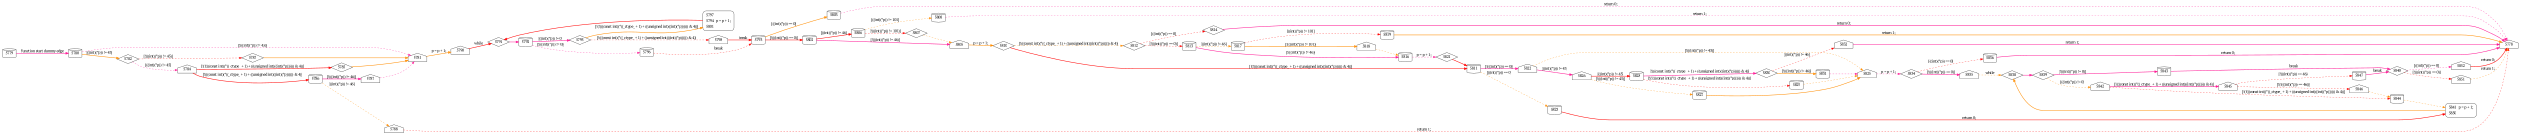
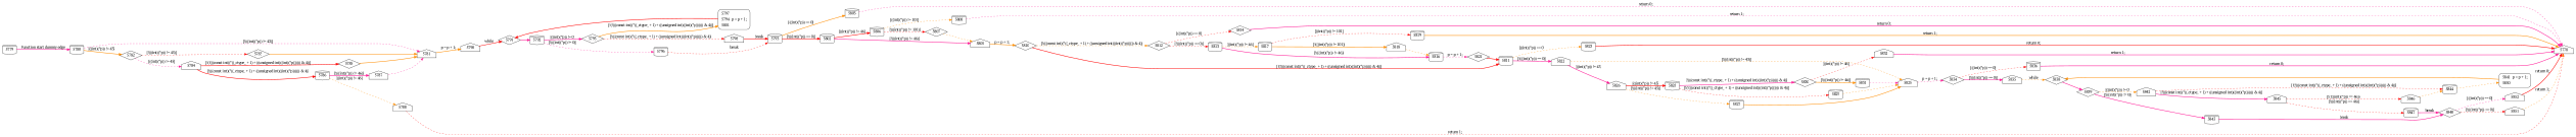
  digraph {
    fontname="PT Serif"
    rankdir=LR
    node [fontname="PT Serif" shape=cylinder]
    edge [color=deeppink fontname="PT Serif" style=bold]
    5779
    5780
    5781 [shape=house]
    5782 [shape=diamond]
    5790 [shape=house]
    5783 [shape=diamond]
    5784 [shape=house]
    5791 [shape=diamond]
    5785 [shape=diamond]
    5786
    5787 [shape=house]
    5788 [shape=house]
    5778 [shape=house]
    5792
    5796
    5795 [shape=diamond]
    5793
    n18 [fillcolor=white label=<<table border="0" cellborder="0" cellpadding="3" bgcolor="white"><tr><td align="right">5797</td><td align="left"></td></tr><tr><td align="right">5794</td><td align="left">p = p + 1;</td></tr><tr><td align="right">5801</td><td align="left"></td></tr></table>> penwidth=1 shape=Mrecord style="filled,bold"]
    5798 [shape=house]
    5802
    5803
    5805 [shape=house]
    5806
    5810 [shape=diamond]
    5807 [shape=diamond]
    5808
    5811
    5812 [shape=diamond]
    5822 [shape=house]
    5823
    5813
    5814 [shape=diamond]
    5825 [shape=house]
    5826 [shape=house]
    5816
    5817
    5821 [shape=diamond]
    5818 [shape=house]
    5819
    5834 [shape=diamond]
    5827
    5828
    5835 [shape=house]
    5836
    5829
    5830 [shape=diamond]
    5831
    5832 [shape=house]
    5838 [shape=diamond]
    5839 [shape=diamond]
    5843
    5842 [shape=house]
    5840 [shape=diamond]
    5844
    5845 [shape=house]
    5851 [shape=house]
    5852 [shape=house]
    n58 [fillcolor=white label=<<table border="0" cellborder="0" cellpadding="3" bgcolor="white"><tr><td align="right">5841</td><td align="left">p = p + 1;</td></tr><tr><td align="right">5850</td><td align="left"></td></tr></table>> penwidth=1 shape=Mrecord style="filled,bold"]
    5846 [shape=house]
    5847
    5779 -> 5780 [label="Function start dummy edge"]
    5780 -> 5781 [label="[!(((int)(*p)) != 43)]" style=dashed]
    5780 -> 5782 [color=darkorange label="[((int)(*p)) != 43]"]
    5781 -> 5790 [color=darkorange label="p = p + 1;"]
    5782 -> 5783 [color=red label="[!(((int)(*p)) != 45)]" style=dashed]
    5782 -> 5784 [label="[((int)(*p)) != 45]" style=dashed]
    5790 -> 5791 [color=red label=while]
    5783 -> 5781 [color=darkorange]
    5784 -> 5785 [color=red label="[!(!(((const int)(*((_ctype_ + 1) + ((unsigned int)((int)(*p)))))) & 4))]"]
    5784 -> 5786 [color=red label="[!(((const int)(*((_ctype_ + 1) + ((unsigned int)((int)(*p)))))) & 4)]"]
    5791 -> 5792
    5785 -> 5781 [color=darkorange]
    5786 -> 5787 [label="[!(((int)(*p)) != 46)]"]
    5786 -> 5788 [color=darkorange label="[((int)(*p)) != 46]" style=dashed]
    5787 -> 5781 [style=dashed]
    5788 -> 5778 [color=red label="return 1;" style=dashed]
    5792 -> 5796 [label="[!(((int)(*p)) != 0)]" style=dashed]
    5792 -> 5795 [label="[((int)(*p)) != 0]"]
    5796 -> 5793 [color=red label=break style=dashed]
    5795 -> n18 [color=darkorange label="[!(!(((const int)(*((_ctype_ + 1) + ((unsigned int)((int)(*p)))))) & 4))]"]
    5795 -> 5798 [color=red label="[!(((const int)(*((_ctype_ + 1) + ((unsigned int)((int)(*p)))))) & 4)]" style=dashed]
    5793 -> 5802 [color=red label="[!(((int)(*p)) == 0)]"]
    5793 -> 5803 [color=darkorange label="[((int)(*p)) == 0]"]
    n18 -> 5791 [color=red]
    5798 -> 5793 [color=red label=break]
    5802 -> 5805 [label="[!(((int)(*p)) != 46)]"]
    5802 -> 5806 [color=red label="[((int)(*p)) != 46]"]
    5803 -> 5778 [label="return 0;" style=dashed]
    5805 -> 5810 [color=darkorange label="p = p + 1;"]
    5806 -> 5807 [color=red label="[!(((int)(*p)) != 101)]" style=dashed]
    5806 -> 5808 [color=darkorange label="[((int)(*p)) != 101]" style=dashed]
    5810 -> 5811 [color=red label="[!(!(((const int)(*((_ctype_ + 1) + ((unsigned int)((int)(*p)))))) & 4))]"]
    5810 -> 5812 [color=darkorange label="[!(((const int)(*((_ctype_ + 1) + ((unsigned int)((int)(*p)))))) & 4)]" style=dashed]
    5807 -> 5805 [color=darkorange style=dashed]
    5808 -> 5778 [label="return 1;" style=dashed]
    5811 -> 5822 [label="[!(((int)(*p)) == 0)]"]
    5811 -> 5823 [color=darkorange label="[((int)(*p)) == 0]" style=dashed]
    5812 -> 5813 [color=red label="[!(((int)(*p)) == 0)]" style=dashed]
    5812 -> 5814 [color=red label="[((int)(*p)) == 0]" style=dashed]
    5822 -> 5825 [color=darkorange label="[!(((int)(*p)) != 43)]" style=dashed]
    5822 -> 5826 [label="[((int)(*p)) != 43]"]
-   5823 -> n58 [color=red label="return 0;"]
+   5823 -> 5778 [color=red label="return 0;"]
    5813 -> 5816 [label="[!(((int)(*p)) != 46)]"]
    5813 -> 5817 [color=darkorange label="[((int)(*p)) != 46]" style=dashed]
    5814 -> 5778 [label="return 0;"]
    5825 -> 5834 [label="p = p + 1;" style=dashed]
    5826 -> 5827 [color=darkorange label="[!(((int)(*p)) != 45)]" style=dashed]
    5826 -> 5828 [color=red label="[((int)(*p)) != 45]"]
    5816 -> 5821 [label="p = p + 1;" style=dashed]
    5817 -> 5818 [color=darkorange label="[!(((int)(*p)) != 101)]"]
    5817 -> 5819 [color=red label="[((int)(*p)) != 101]" style=dashed]
    5821 -> 5811 [color=red]
    5818 -> 5816 [color=darkorange style=dashed]
    5819 -> 5778 [color=darkorange label="return 1;"]
    5834 -> 5835 [label="[!(((int)(*p)) == 0)]"]
    5834 -> 5836 [color=red label="[((int)(*p)) == 0]" style=dashed]
    5827 -> 5825 [color=darkorange]
    5828 -> 5829 [color=red label="[!(!(((const int)(*((_ctype_ + 1) + ((unsigned int)((int)(*p)))))) & 4))]" style=dashed]
    5828 -> 5830 [label="[!(((const int)(*((_ctype_ + 1) + ((unsigned int)((int)(*p)))))) & 4)]"]
    5835 -> 5838 [color=darkorange label=while style=dashed]
    5836 -> 5778 [label="return 0;"]
    5829 -> 5825 [color=darkorange style=dashed]
    5830 -> 5831 [color=darkorange label="[!(((int)(*p)) != 46)]"]
    5830 -> 5832 [color=red label="[((int)(*p)) != 46]" style=dashed]
    5831 -> 5825 [style=dashed]
    5832 -> 5778 [label="return 1;"]
    5838 -> 5839
    5839 -> 5843 [label="[!(((int)(*p)) != 0)]"]
    5839 -> 5842 [color=darkorange label="[((int)(*p)) != 0]" style=dashed]
    5843 -> 5840 [label=break]
    5842 -> 5844 [color=red label="[!(!(((const int)(*((_ctype_ + 1) + ((unsigned int)((int)(*p)))))) & 4))]" style=dashed]
    5842 -> 5845 [label="[!(((const int)(*((_ctype_ + 1) + ((unsigned int)((int)(*p)))))) & 4)]"]
    5840 -> 5851 [color=red label="[!(((int)(*p)) == 0)]" style=dashed]
    5840 -> 5852 [label="[((int)(*p)) == 0]" style=dashed]
    5844 -> n58 [color=darkorange style=dashed]
    5845 -> 5846 [color=red label="[!(!(((int)(*p)) == 46))]" style=dashed]
    5845 -> 5847 [color=red label="[!(((int)(*p)) == 46)]" style=dashed]
    5851 -> 5778 [color=darkorange label="return 1;" style=dashed]
    5852 -> 5778 [color=red label="return 0;"]
    n58 -> 5838 [color=darkorange]
    5846 -> 5844 [color=darkorange style=dashed]
    5847 -> 5840 [label=break]
  }
